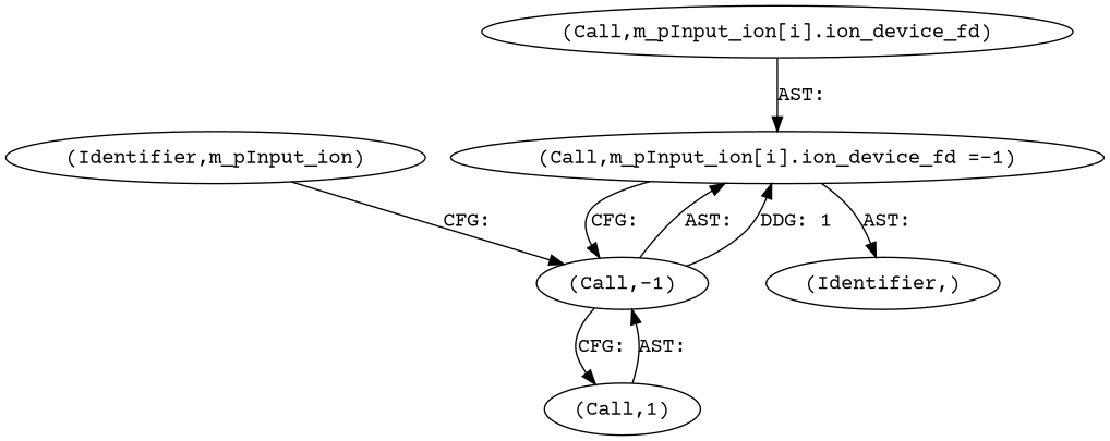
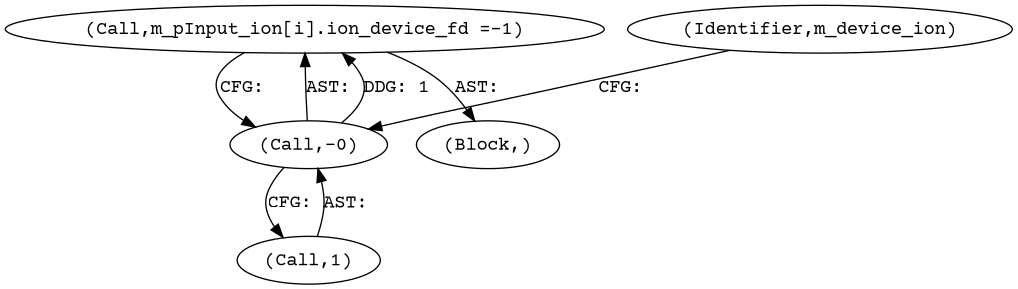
  digraph {
    fontname="Courier Prime"
    node [fontname="Courier Prime"]
    edge [fontname="Courier Prime"]
    n1 [label="(Call,m_pInput_ion[i].ion_device_fd =-1)"]
-   n2 [label="(Call,-1)"]
-   n3 [label="(Identifier,)"]
+   n2 [label="(Call,-0)"]
+   n3 [label="(Block,)"]
    n4 [label="(Call,1)"]
-   n5 [label="(Identifier,m_pInput_ion)"]
-   n6 [label="(Call,m_pInput_ion[i].ion_device_fd)"]
+   n5 [label="(Identifier,m_device_ion)"]
    n1 -> n2 [label="CFG: "]
    n1 -> n3 [label="AST: "]
    n2 -> n1 [label="AST: "]
    n2 -> n1 [label="DDG: 1"]
    n2 -> n4 [label="CFG: "]
    n4 -> n2 [label="AST: "]
    n5 -> n2 [label="CFG: "]
-   n6 -> n1 [label="AST: "]
  }
